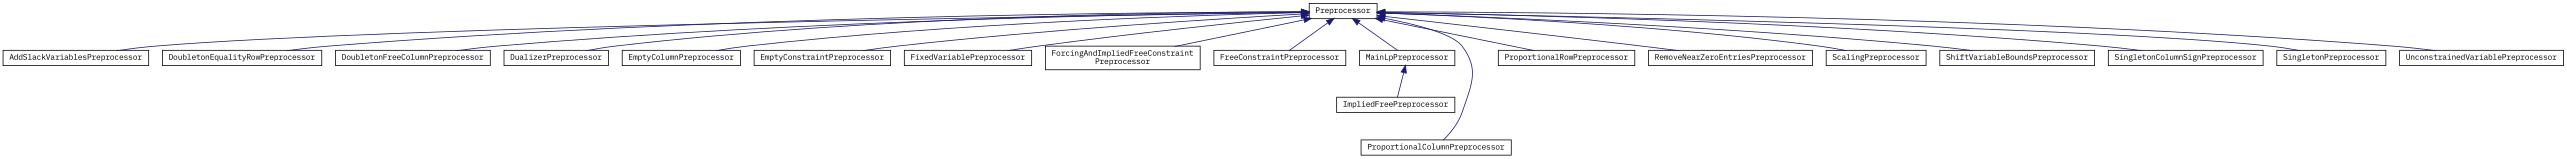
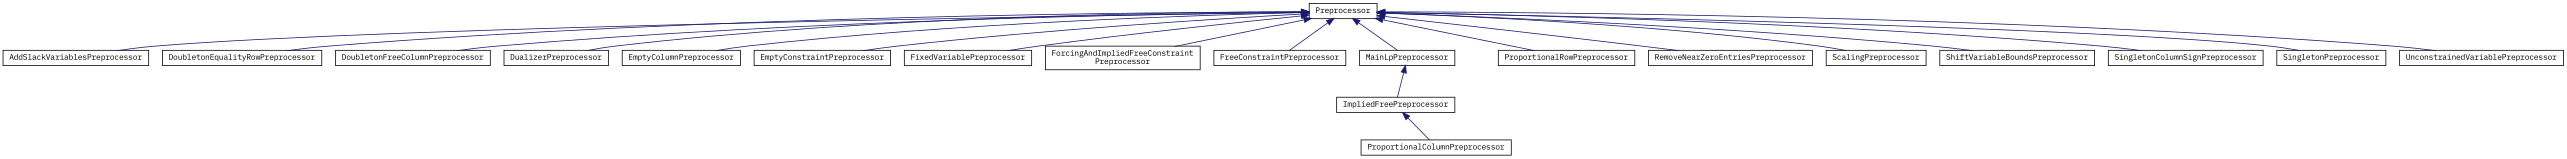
  digraph {
    fontname="IBM Plex Mono"
    rankdir=TB
    node [color=black fillcolor=white fontname="IBM Plex Mono" fontsize=10 shape=record style=filled]
    edge [color=midnightblue dir=back fontname="IBM Plex Mono" fontsize=10 labelfontname=Helvetica labelfontsize=10 style=solid]
    n1 [height=0.2 label=Preprocessor width=0.4]
    n2 [height=0.2 label=AddSlackVariablesPreprocessor width=0.4]
    n3 [height=0.2 label=DoubletonEqualityRowPreprocessor width=0.4]
    n4 [height=0.2 label=DoubletonFreeColumnPreprocessor width=0.4]
    n5 [height=0.2 label=DualizerPreprocessor width=0.4]
    n6 [height=0.2 label=EmptyColumnPreprocessor width=0.4]
    n7 [height=0.2 label=EmptyConstraintPreprocessor width=0.4]
    n8 [height=0.2 label=FixedVariablePreprocessor width=0.4]
    n9 [height=0.2 label="ForcingAndImpliedFreeConstraint\lPreprocessor" width=0.4]
    n10 [height=0.2 label=FreeConstraintPreprocessor width=0.4]
    n11 [height=0.2 label=MainLpPreprocessor width=0.4]
    n12 [height=0.2 label=ProportionalColumnPreprocessor width=0.4]
    n13 [height=0.2 label=ProportionalRowPreprocessor width=0.4]
    n14 [height=0.2 label=RemoveNearZeroEntriesPreprocessor width=0.4]
    n15 [height=0.2 label=ScalingPreprocessor width=0.4]
    n16 [height=0.2 label=ShiftVariableBoundsPreprocessor width=0.4]
    n17 [height=0.2 label=SingletonColumnSignPreprocessor width=0.4]
    n18 [height=0.2 label=SingletonPreprocessor width=0.4]
    n19 [height=0.2 label=UnconstrainedVariablePreprocessor width=0.4]
    n20 [height=0.2 label=ImpliedFreePreprocessor width=0.4]
    n1 -> n2
    n1 -> n3
    n1 -> n4
    n1 -> n5
    n1 -> n6
    n1 -> n7
    n1 -> n8
    n1 -> n9
    n1 -> n10
    n1 -> n11
-   n1 -> n12
+   n20 -> n12
    n1 -> n13
    n1 -> n14
    n1 -> n15
    n1 -> n16
    n1 -> n17
    n1 -> n18
    n1 -> n19
    n11 -> n20
  }
